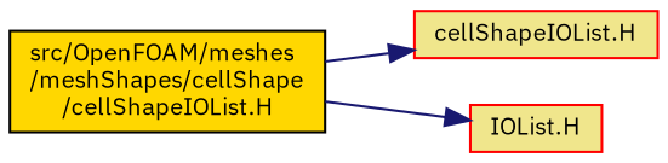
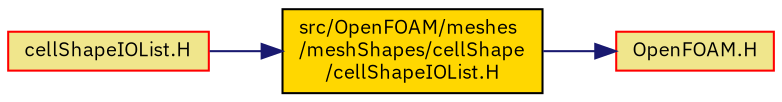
  digraph {
    fontname="IBM Plex Sans"
    rankdir=LR
    node [color=red fillcolor=khaki fontname="IBM Plex Sans" fontsize=10 shape=record style=filled]
    edge [color=midnightblue fontname="IBM Plex Sans" fontsize=10 labelfontname=FreeSans labelfontsize=10 style=solid]
    n1 [color=black fillcolor=gold fontcolor=black height=0.2 label="src/OpenFOAM/meshes\l/meshShapes/cellShape\l/cellShapeIOList.H" width=0.4]
    n2 [height=0.2 label="cellShapeIOList.H" width=0.4]
-   n3 [height=0.2 label="IOList.H" width=0.4]
-   n1 -> n2
+   n3 [height=0.2 label="OpenFOAM.H" width=0.4]
+   n2 -> n1
    n1 -> n3
  }
